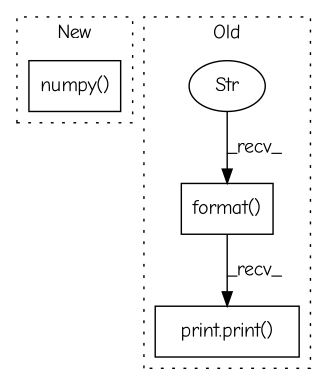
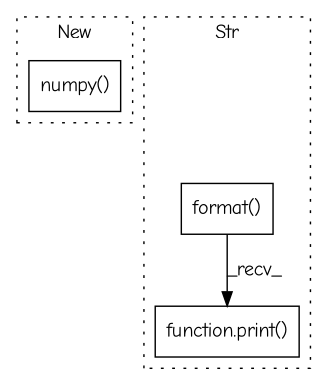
  digraph {
    fontname="Comic Neue"
    node [a=75 fontname="Comic Neue" shape=box]
    edge [fontname="Comic Neue"]
    n1 [l=26 label="numpy()" s=11053]
    n2 [l="27,1" label="format()" s="5218,5249"]
-   n3 [a=66 l=19 label=Str s=5218 shape=ellipse]
-   n4 [l="6,1" label="print.print()" s="5212,5250"]
+   n4 [l="6,1" label="function.print()" s="5212,5250"]
    subgraph cluster_1 {
      label=New
      style=dotted
      n1
    }
    subgraph cluster_2 {
-     label=Old
+     label=Str
      style=dotted
      n2
-     n3
      n4
    }
    n2 -> n4 [label=_recv_]
-   n3 -> n2 [label=_recv_]
  }
